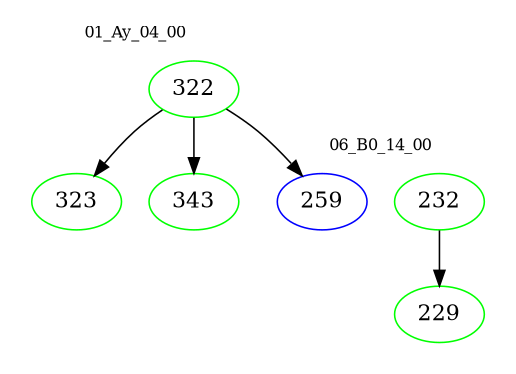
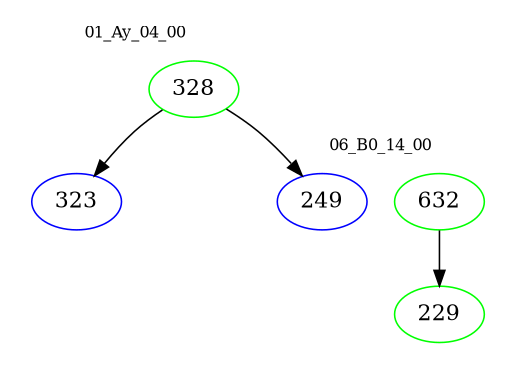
  digraph {
    node [color=green]
    edge [color=black]
-   n1 [label=322]
-   n2 [label=323]
-   n3 [label=343]
-   n4 [label=232]
+   n1 [label=328]
+   n2 [color=blue label=323]
+   n4 [label=632]
    n5 [label=229]
-   n6 [color=blue label=259]
+   n6 [color=blue label=249]
    subgraph cluster_1 {
      color=white
      fontsize=10
      label="01_Ay_04_00"
      n1
      n2
-     n3
    }
    subgraph cluster_2 {
      color=white
      fontsize=10
      label="06_B0_14_00"
      n4
      n5
      n6
    }
    n1 -> n2
-   n1 -> n3
    n1 -> n6
    n4 -> n5
  }
